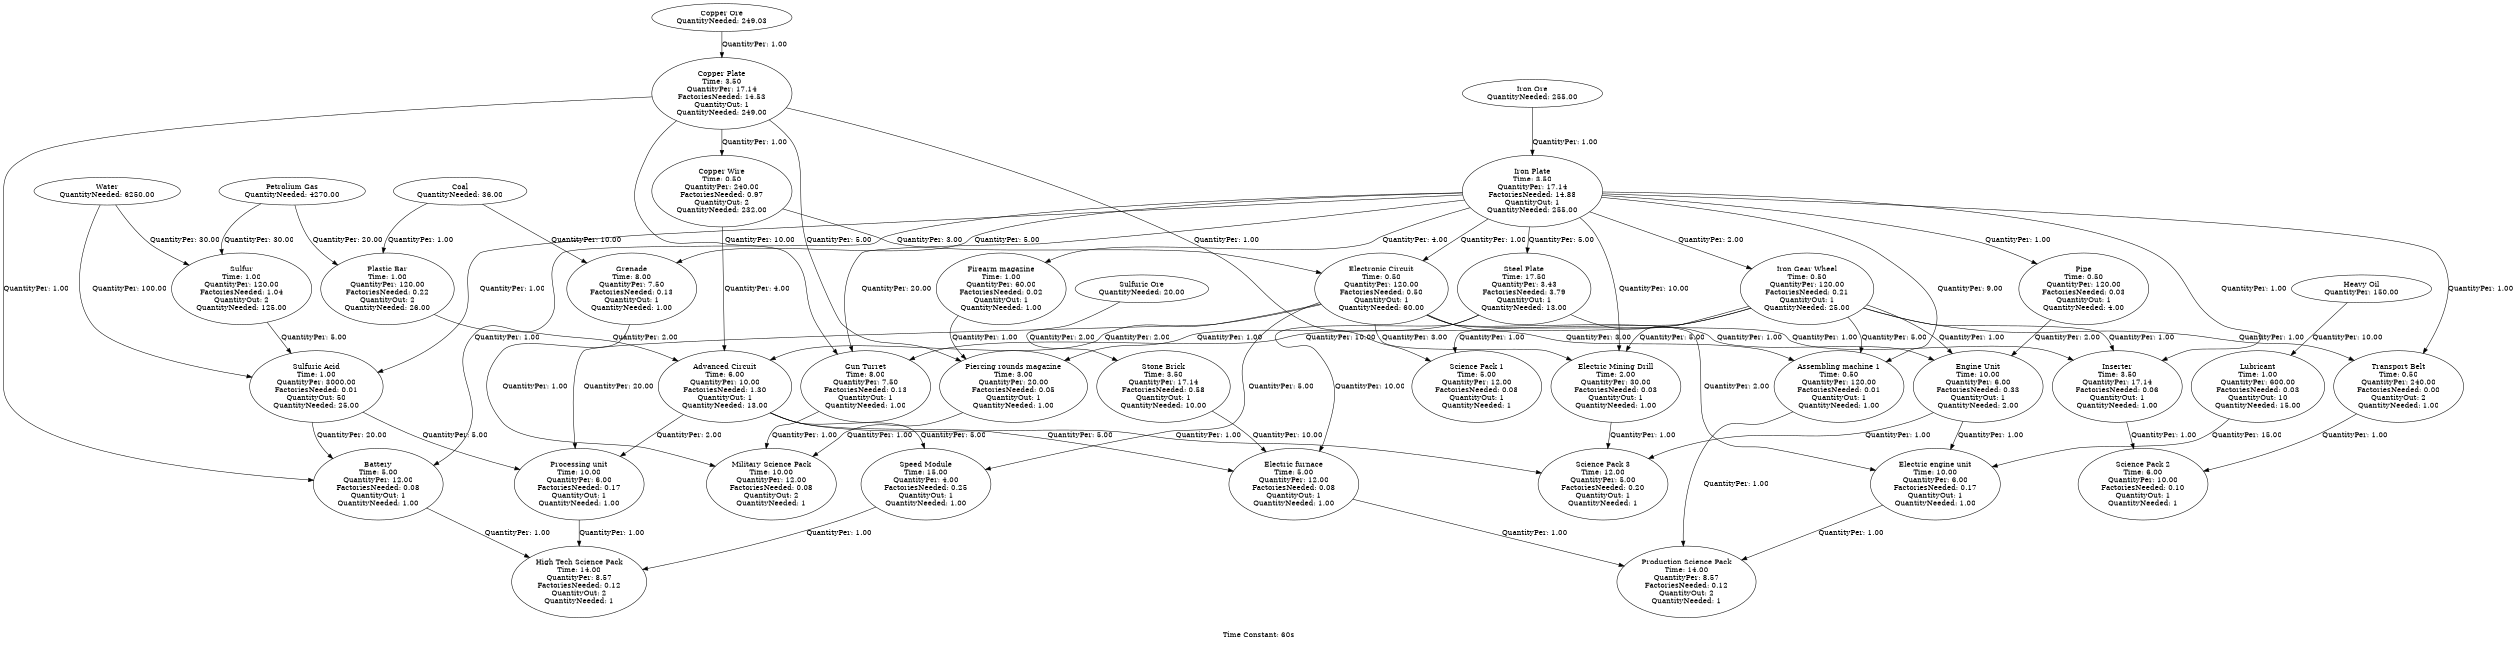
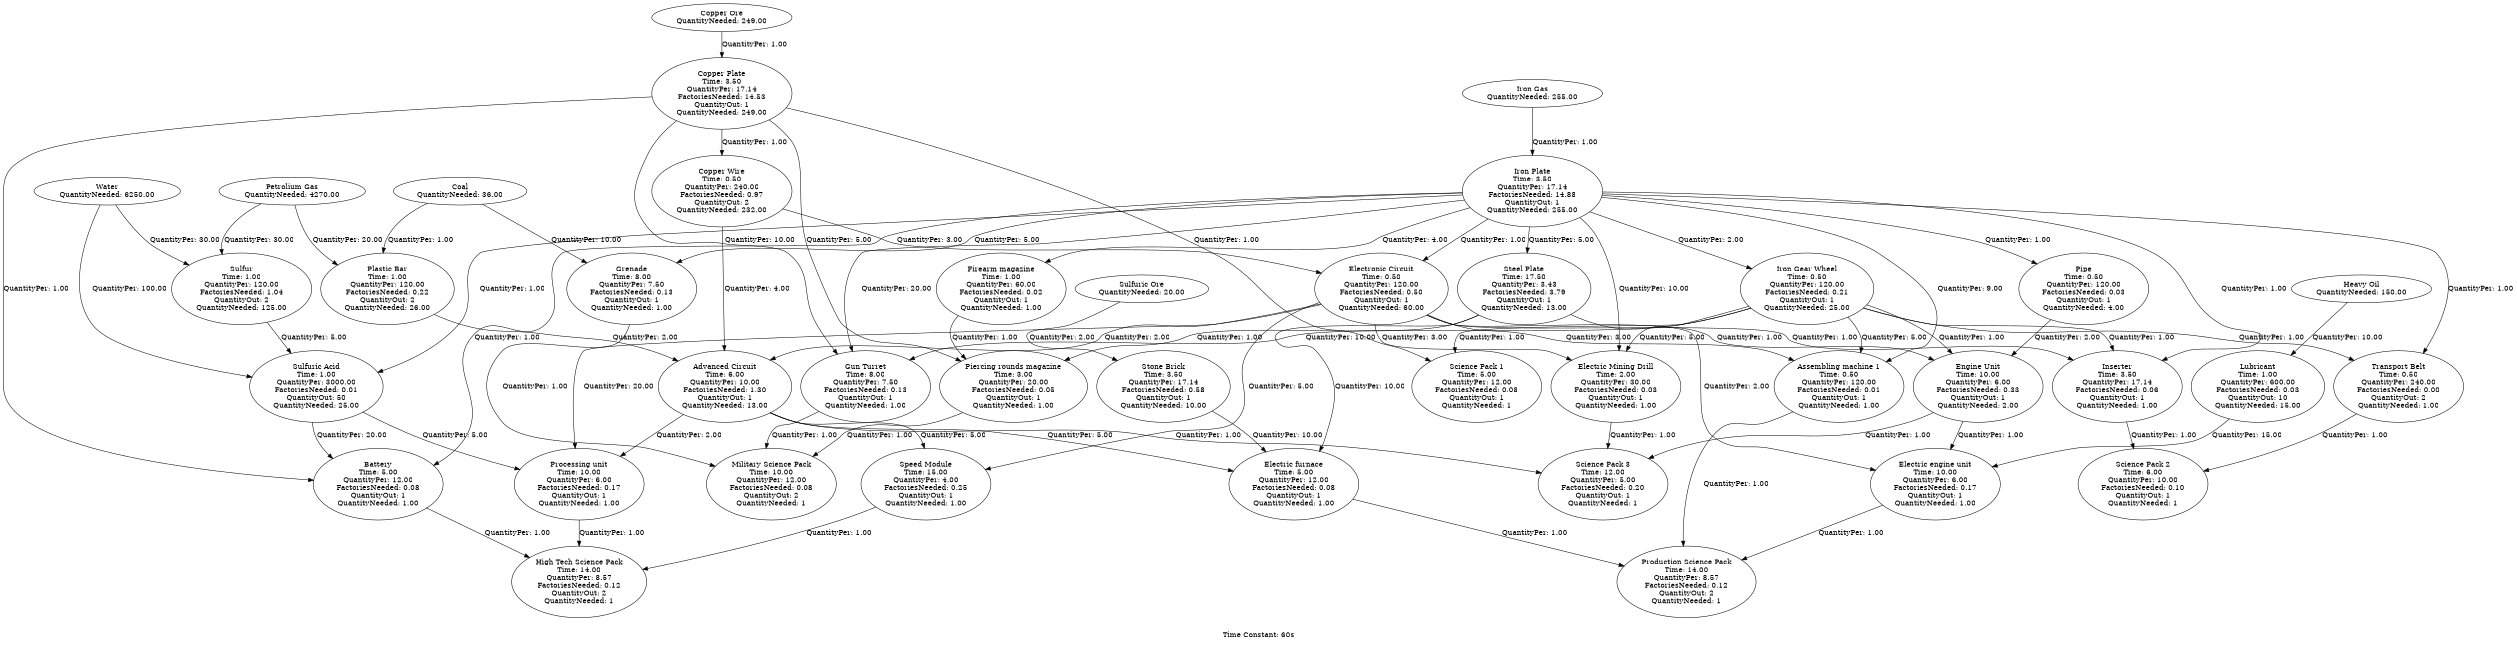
  strict digraph {
    label="Time Constant: 60s"
    rankdir=TB
    node [QuantityNeeded=1.0 QuantityOut=1]
    edge [QuantityPer=1.0]
    n1 [FactoriesNeeded=0.08333333333333333 QuantityNeeded=1 QuantityPer=12.0 Time=5.0 label="Science Pack 1\nTime: 5.00\nQuantityPer: 12.00\nFactoriesNeeded: 0.08\nQuantityOut: 1\nQuantityNeeded: 1\n"]
    n2 [FactoriesNeeded=0.11666666666666667 QuantityNeeded=1 QuantityOut=2 QuantityPer=8.571428571428571 Time=14.0 label="High Tech Science Pack\nTime: 14.00\nQuantityPer: 8.57\nFactoriesNeeded: 0.12\nQuantityOut: 2\nQuantityNeeded: 1\n"]
    n3 [FactoriesNeeded=0.25 QuantityPer=4.0 Time=15.0 label="Speed Module\nTime: 15.00\nQuantityPer: 4.00\nFactoriesNeeded: 0.25\nQuantityOut: 1\nQuantityNeeded: 1.00\n"]
    n4 [FactoriesNeeded=0.1 QuantityNeeded=1 QuantityPer=10.0 Time=6.0 label="Science Pack 2\nTime: 6.00\nQuantityPer: 10.00\nFactoriesNeeded: 0.10\nQuantityOut: 1\nQuantityNeeded: 1\n"]
    n5 [FactoriesNeeded=0.05 QuantityPer=20.0 Time=3.0 label="Piercing rounds magazine\nTime: 3.00\nQuantityPer: 20.00\nFactoriesNeeded: 0.05\nQuantityOut: 1\nQuantityNeeded: 1.00\n"]
    n6 [FactoriesNeeded=0.08333333333333333 QuantityNeeded=1 QuantityOut=2 QuantityPer=12.0 Time=10.0 label="Military Science Pack\nTime: 10.00\nQuantityPer: 12.00\nFactoriesNeeded: 0.08\nQuantityOut: 2\nQuantityNeeded: 1\n"]
    n7 [QuantityNeeded=6250.0 label="Water\nQuantityNeeded: 6250.00\n" QuantityOut=""]
    n8 [FactoriesNeeded=0.008333333333333333 QuantityNeeded=25.0 QuantityOut=50 QuantityPer=3000.0 Time=1.0 label="Sulfuric Acid\nTime: 1.00\nQuantityPer: 3000.00\nFactoriesNeeded: 0.01\nQuantityOut: 50\nQuantityNeeded: 25.00\n"]
    n9 [FactoriesNeeded=1.0416666666666667 QuantityNeeded=125.0 QuantityOut=2 QuantityPer=120.0 Time=1.0 label="Sulfur\nTime: 1.00\nQuantityPer: 120.00\nFactoriesNeeded: 1.04\nQuantityOut: 2\nQuantityNeeded: 125.00\n"]
    n10 [FactoriesNeeded=0.16666666666666666 QuantityPer=6.0 Time=10.0 label="Processing unit\nTime: 10.00\nQuantityPer: 6.00\nFactoriesNeeded: 0.17\nQuantityOut: 1\nQuantityNeeded: 1.00\n"]
    n11 [FactoriesNeeded=0.08333333333333333 QuantityPer=12.0 Time=5.0 label="Battery\nTime: 5.00\nQuantityPer: 12.00\nFactoriesNeeded: 0.08\nQuantityOut: 1\nQuantityNeeded: 1.00\n"]
    n12 [FactoriesNeeded=0.03333333333333333 QuantityPer=30.0 Time=2.0 label="Electric Mining Drill\nTime: 2.00\nQuantityPer: 30.00\nFactoriesNeeded: 0.03\nQuantityOut: 1\nQuantityNeeded: 1.00\n"]
    n13 [FactoriesNeeded=0.2 QuantityNeeded=1 QuantityPer=5.0 Time=12.0 label="Science Pack 3\nTime: 12.00\nQuantityPer: 5.00\nFactoriesNeeded: 0.20\nQuantityOut: 1\nQuantityNeeded: 1\n"]
    n14 [FactoriesNeeded=14.875 QuantityNeeded=255.0 QuantityPer=17.142857142857142 Time=3.5 label="Iron Plate\nTime: 3.50\nQuantityPer: 17.14\nFactoriesNeeded: 14.88\nQuantityOut: 1\nQuantityNeeded: 255.00\n"]
    n15 [FactoriesNeeded=0.008333333333333333 QuantityPer=120.0 Time=0.5 label="Assembling machine 1\nTime: 0.50\nQuantityPer: 120.00\nFactoriesNeeded: 0.01\nQuantityOut: 1\nQuantityNeeded: 1.00\n"]
    n16 [FactoriesNeeded=0.20833333333333334 QuantityNeeded=25.0 QuantityPer=120.0 Time=0.5 label="Iron Gear Wheel\nTime: 0.50\nQuantityPer: 120.00\nFactoriesNeeded: 0.21\nQuantityOut: 1\nQuantityNeeded: 25.00\n"]
    n17 [FactoriesNeeded=0.004166666666666667 QuantityOut=2 QuantityPer=240.0 Time=0.5 label="Transport Belt\nTime: 0.50\nQuantityPer: 240.00\nFactoriesNeeded: 0.00\nQuantityOut: 2\nQuantityNeeded: 1.00\n"]
    n18 [FactoriesNeeded=0.03333333333333333 QuantityNeeded=4.0 QuantityPer=120.0 Time=0.5 label="Pipe\nTime: 0.50\nQuantityPer: 120.00\nFactoriesNeeded: 0.03\nQuantityOut: 1\nQuantityNeeded: 4.00\n"]
    n19 [FactoriesNeeded=0.016666666666666666 QuantityPer=60.0 Time=1.0 label="Firearm magazine\nTime: 1.00\nQuantityPer: 60.00\nFactoriesNeeded: 0.02\nQuantityOut: 1\nQuantityNeeded: 1.00\n"]
    n20 [FactoriesNeeded=3.7916666666666665 QuantityNeeded=13.0 QuantityPer=3.4285714285714284 Time=17.5 label="Steel Plate\nTime: 17.50\nQuantityPer: 3.43\nFactoriesNeeded: 3.79\nQuantityOut: 1\nQuantityNeeded: 13.00\n"]
    n21 [FactoriesNeeded=0.058333333333333334 QuantityPer=17.142857142857142 Time=3.5 label="Inserter\nTime: 3.50\nQuantityPer: 17.14\nFactoriesNeeded: 0.06\nQuantityOut: 1\nQuantityNeeded: 1.00\n"]
    n22 [FactoriesNeeded=0.13333333333333333 QuantityPer=7.5 Time=8.0 label="Grenade\nTime: 8.00\nQuantityPer: 7.50\nFactoriesNeeded: 0.13\nQuantityOut: 1\nQuantityNeeded: 1.00\n"]
    n23 [FactoriesNeeded=0.5 QuantityNeeded=60.0 QuantityPer=120.0 Time=0.5 label="Electronic Circuit\nTime: 0.50\nQuantityPer: 120.00\nFactoriesNeeded: 0.50\nQuantityOut: 1\nQuantityNeeded: 60.00\n"]
    n24 [FactoriesNeeded=0.13333333333333333 QuantityPer=7.5 Time=8.0 label="Gun Turret\nTime: 8.00\nQuantityPer: 7.50\nFactoriesNeeded: 0.13\nQuantityOut: 1\nQuantityNeeded: 1.00\n"]
    n25 [FactoriesNeeded=0.11666666666666667 QuantityNeeded=1 QuantityOut=2 QuantityPer=8.571428571428571 Time=14.0 label="Production Science Pack\nTime: 14.00\nQuantityPer: 8.57\nFactoriesNeeded: 0.12\nQuantityOut: 2\nQuantityNeeded: 1\n"]
    n26 [FactoriesNeeded=0.3333333333333333 QuantityNeeded=2.0 QuantityPer=6.0 Time=10.0 label="Engine Unit\nTime: 10.00\nQuantityPer: 6.00\nFactoriesNeeded: 0.33\nQuantityOut: 1\nQuantityNeeded: 2.00\n"]
    n27 [FactoriesNeeded=0.08333333333333333 QuantityPer=12.0 Time=5.0 label="Electric furnace\nTime: 5.00\nQuantityPer: 12.00\nFactoriesNeeded: 0.08\nQuantityOut: 1\nQuantityNeeded: 1.00\n"]
    n28 [FactoriesNeeded=0.16666666666666666 QuantityPer=6.0 Time=10.0 label="Electric engine unit\nTime: 10.00\nQuantityPer: 6.00\nFactoriesNeeded: 0.17\nQuantityOut: 1\nQuantityNeeded: 1.00\n"]
    n29 [FactoriesNeeded=1.2999999999999998 QuantityNeeded=13.0 QuantityPer=10.0 Time=6.0 label="Advanced Circuit\nTime: 6.00\nQuantityPer: 10.00\nFactoriesNeeded: 1.30\nQuantityOut: 1\nQuantityNeeded: 13.00\n"]
    n30 [QuantityNeeded=36.0 label="Coal\nQuantityNeeded: 36.00\n" QuantityOut=""]
    n31 [FactoriesNeeded=0.21666666666666665 QuantityNeeded=26.0 QuantityOut=2 QuantityPer=120.0 Time=1.0 label="Plastic Bar\nTime: 1.00\nQuantityPer: 120.00\nFactoriesNeeded: 0.22\nQuantityOut: 2\nQuantityNeeded: 26.00\n"]
    n32 [QuantityNeeded=4270.0 label="Petrolium Gas\nQuantityNeeded: 4270.00\n" QuantityOut=""]
-   n33 [QuantityNeeded=255.0 label="Iron Ore\nQuantityNeeded: 255.00\n" QuantityOut=""]
+   n33 [QuantityNeeded=255.0 label="Iron Gas\nQuantityNeeded: 255.00\n" QuantityOut=""]
    n34 [QuantityNeeded=20.0 label="Sulfuric Ore\nQuantityNeeded: 20.00\n" QuantityOut=""]
    n35 [FactoriesNeeded=0.5833333333333333 QuantityNeeded=10.0 QuantityPer=17.142857142857142 Time=3.5 label="Stone Brick\nTime: 3.50\nQuantityPer: 17.14\nFactoriesNeeded: 0.58\nQuantityOut: 1\nQuantityNeeded: 10.00\n"]
    n36 [FactoriesNeeded=0.025 QuantityNeeded=15.0 QuantityOut=10 QuantityPer=600.0 Time=1.0 label="Lubricant\nTime: 1.00\nQuantityPer: 600.00\nFactoriesNeeded: 0.03\nQuantityOut: 10\nQuantityNeeded: 15.00\n"]
-   n37 [QuantityNeeded=150.0 label="Heavy Oil\nQuantityPer: 150.00\n" QuantityOut=""]
+   n37 [QuantityNeeded=150.0 label="Heavy Oil\nQuantityNeeded: 150.00\n" QuantityOut=""]
    n38 [FactoriesNeeded=14.525000000000002 QuantityNeeded=249.0 QuantityPer=17.142857142857142 Time=3.5 label="Copper Plate\nTime: 3.50\nQuantityPer: 17.14\nFactoriesNeeded: 14.53\nQuantityOut: 1\nQuantityNeeded: 249.00\n"]
    n39 [FactoriesNeeded=0.9666666666666666 QuantityNeeded=232.0 QuantityOut=2 QuantityPer=240.0 Time=0.5 label="Copper Wire\nTime: 0.50\nQuantityPer: 240.00\nFactoriesNeeded: 0.97\nQuantityOut: 2\nQuantityNeeded: 232.00\n"]
-   n40 [QuantityNeeded=249.0 label="Copper Ore\nQuantityNeeded: 249.03\n" QuantityOut=""]
+   n40 [QuantityNeeded=249.0 label="Copper Ore\nQuantityNeeded: 249.00\n" QuantityOut=""]
    n3 -> n2 [label="QuantityPer: 1.00\n"]
    n5 -> n6 [label="QuantityPer: 1.00\n"]
    n7 -> n8 [QuantityPer=100.0 label="QuantityPer: 100.00\n"]
    n7 -> n9 [QuantityPer=30.0 label="QuantityPer: 30.00\n"]
    n8 -> n10 [QuantityPer=5.0 label="QuantityPer: 5.00\n"]
    n8 -> n11 [QuantityPer=20.0 label="QuantityPer: 20.00\n"]
    n9 -> n8 [QuantityPer=5.0 label="QuantityPer: 5.00\n"]
    n10 -> n2 [label="QuantityPer: 1.00\n"]
    n11 -> n2 [label="QuantityPer: 1.00\n"]
    n12 -> n13 [label="QuantityPer: 1.00\n"]
    n14 -> n8 [label="QuantityPer: 1.00\n"]
    n14 -> n11 [label="QuantityPer: 1.00\n"]
    n14 -> n12 [QuantityPer=10.0 label="QuantityPer: 10.00\n"]
    n14 -> n15 [QuantityPer=9.0 label="QuantityPer: 9.00\n"]
    n14 -> n16 [QuantityPer=2.0 label="QuantityPer: 2.00\n"]
    n14 -> n17 [label="QuantityPer: 1.00\n"]
    n14 -> n18 [label="QuantityPer: 1.00\n"]
    n14 -> n19 [QuantityPer=4.0 label="QuantityPer: 4.00\n"]
    n14 -> n20 [QuantityPer=5.0 label="QuantityPer: 5.00\n"]
    n14 -> n21 [label="QuantityPer: 1.00\n"]
    n14 -> n22 [QuantityPer=5.0 label="QuantityPer: 5.00\n"]
    n14 -> n23 [label="QuantityPer: 1.00\n"]
    n14 -> n24 [QuantityPer=20.0 label="QuantityPer: 20.00\n"]
    n15 -> n25 [label="QuantityPer: 1.00\n"]
    n16 -> n1 [label="QuantityPer: 1.00\n"]
    n16 -> n12 [QuantityPer=5.0 label="QuantityPer: 5.00\n"]
    n16 -> n15 [QuantityPer=5.0 label="QuantityPer: 5.00\n"]
    n16 -> n17 [label="QuantityPer: 1.00\n"]
    n16 -> n21 [label="QuantityPer: 1.00\n"]
    n16 -> n24 [QuantityPer=10.0 label="QuantityPer: 10.00\n"]
    n16 -> n26 [label="QuantityPer: 1.00\n"]
    n17 -> n4 [label="QuantityPer: 1.00\n"]
    n18 -> n26 [QuantityPer=2.0 label="QuantityPer: 2.00\n"]
    n19 -> n5 [label="QuantityPer: 1.00\n"]
    n20 -> n5 [label="QuantityPer: 1.00\n"]
    n20 -> n26 [label="QuantityPer: 1.00\n"]
    n20 -> n27 [QuantityPer=10.0 label="QuantityPer: 10.00\n"]
    n21 -> n4 [label="QuantityPer: 1.00\n"]
    n22 -> n6 [label="QuantityPer: 1.00\n"]
    n23 -> n3 [QuantityPer=5.0 label="QuantityPer: 5.00\n"]
    n23 -> n10 [QuantityPer=20.0 label="QuantityPer: 20.00\n"]
    n23 -> n12 [QuantityPer=3.0 label="QuantityPer: 3.00\n"]
    n23 -> n15 [QuantityPer=3.0 label="QuantityPer: 3.00\n"]
    n23 -> n21 [label="QuantityPer: 1.00\n"]
    n23 -> n28 [QuantityPer=2.0 label="QuantityPer: 2.00\n"]
    n23 -> n29 [QuantityPer=2.0 label="QuantityPer: 2.00\n"]
    n24 -> n6 [label="QuantityPer: 1.00\n"]
    n26 -> n13 [label="QuantityPer: 1.00\n"]
    n26 -> n28 [label="QuantityPer: 1.00\n"]
    n27 -> n25 [label="QuantityPer: 1.00\n"]
    n28 -> n25 [label="QuantityPer: 1.00\n"]
    n29 -> n3 [QuantityPer=5.0 label="QuantityPer: 5.00\n"]
    n29 -> n10 [QuantityPer=2.0 label="QuantityPer: 2.00\n"]
    n29 -> n13 [label="QuantityPer: 1.00\n"]
    n29 -> n27 [QuantityPer=5.0 label="QuantityPer: 5.00\n"]
    n30 -> n22 [QuantityPer=10.0 label="QuantityPer: 10.00\n"]
    n30 -> n31 [label="QuantityPer: 1.00\n"]
    n31 -> n29 [QuantityPer=2.0 label="QuantityPer: 2.00\n"]
    n32 -> n9 [QuantityPer=30.0 label="QuantityPer: 30.00\n"]
    n32 -> n31 [QuantityPer=20.0 label="QuantityPer: 20.00\n"]
    n33 -> n14 [label="QuantityPer: 1.00\n"]
    n34 -> n35 [QuantityPer=2.0 label="QuantityPer: 2.00\n"]
    n35 -> n27 [QuantityPer=10.0 label="QuantityPer: 10.00\n"]
    n36 -> n28 [QuantityPer=15.0 label="QuantityPer: 15.00\n"]
    n37 -> n36 [QuantityPer=10.0 label="QuantityPer: 10.00\n"]
    n38 -> n1 [label="QuantityPer: 1.00\n"]
    n38 -> n5 [QuantityPer=5.0 label="QuantityPer: 5.00\n"]
    n38 -> n11 [label="QuantityPer: 1.00\n"]
    n38 -> n24 [QuantityPer=10.0 label="QuantityPer: 10.00\n"]
    n38 -> n39 [label="QuantityPer: 1.00\n"]
    n39 -> n23 [QuantityPer=3.0 label="QuantityPer: 3.00\n"]
    n39 -> n29 [QuantityPer=4.0 label="QuantityPer: 4.00\n"]
    n40 -> n38 [label="QuantityPer: 1.00\n"]
  }
